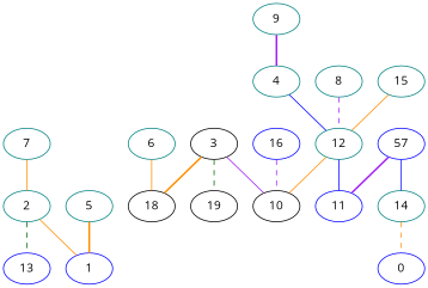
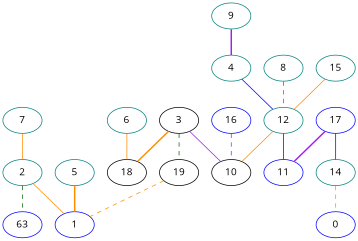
  digraph {
    fontname="Open Sans"
    node [color=teal fontname="Open Sans"]
    edge [color=darkorange dir=none fontname="Open Sans" style=solid]
    5
    1 [color=blue]
    14
    0 [color=blue]
    9
    4
    12
    6
    18 [color=black]
    19 [color=black]
    11 [color=blue]
    10 [color=black]
    2
-   13 [color=blue]
+   13 [color=blue label=63]
    8
    3 [color=black]
    16 [color=blue]
    15
-   17 [color=blue label=57]
+   17 [color=blue]
    7
    subgraph sub_1 {
      5
      1
      14
      0
      9
      4
      12
      6
      18
      19
      11
      10
      2
      13
      8
      3
      16
      15
      17
      7
    }
    5 -> 1 [style=bold]
    14 -> 0 [style=dashed]
    9 -> 4 [color=purple style=bold]
    4 -> 12 [color=blue]
    12 -> 11 [color=blue]
    12 -> 10
    6 -> 18
+   19 -> 1 [style=dashed]
    2 -> 1
    2 -> 13 [color=darkgreen style=dashed]
    8 -> 12 [color=purple style=dashed]
    3 -> 18 [style=bold]
    3 -> 19 [color=darkgreen style=dashed]
    3 -> 10 [color=purple]
    16 -> 10 [color=purple style=dashed]
    15 -> 12
    17 -> 14 [color=blue]
    17 -> 11 [color=purple style=bold]
    7 -> 2
  }
